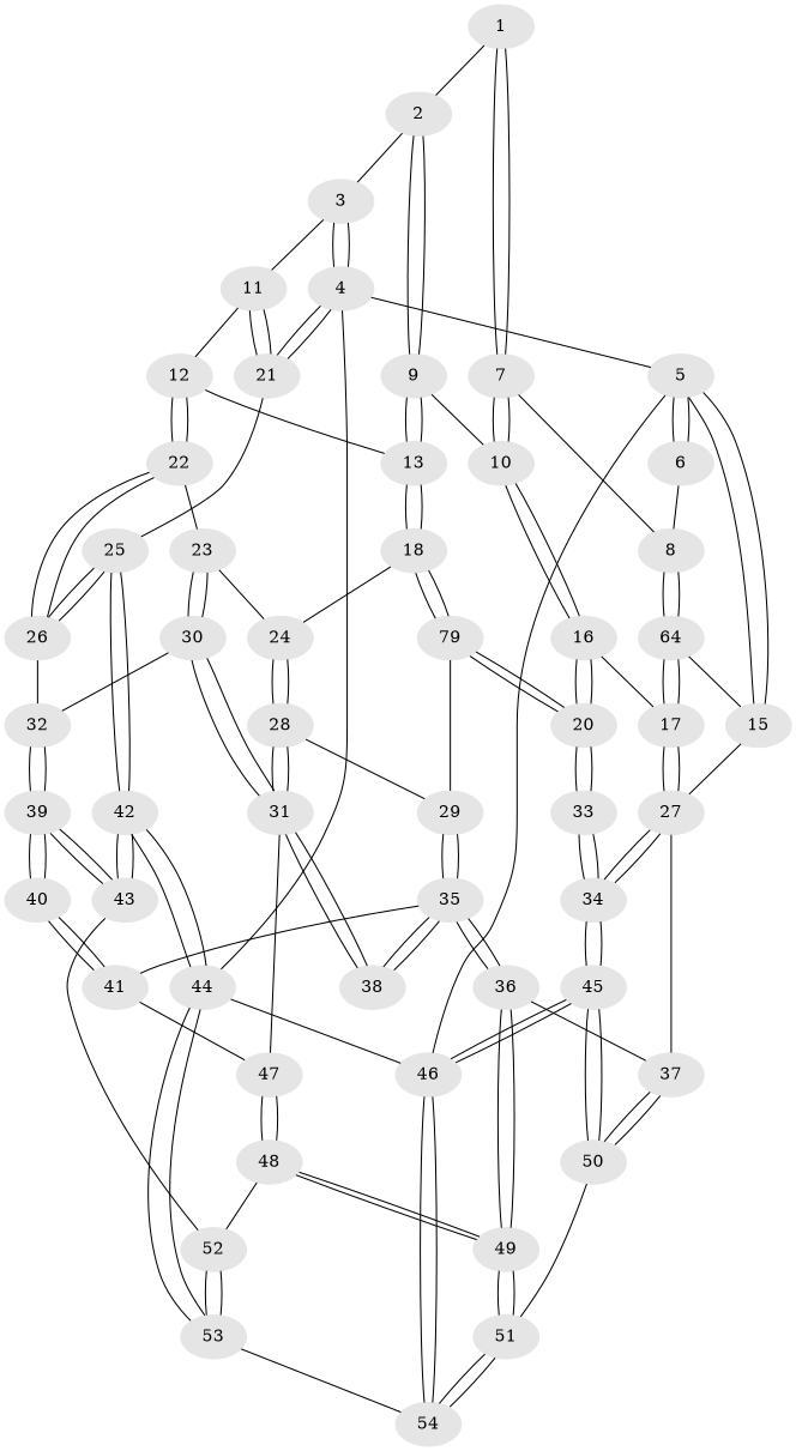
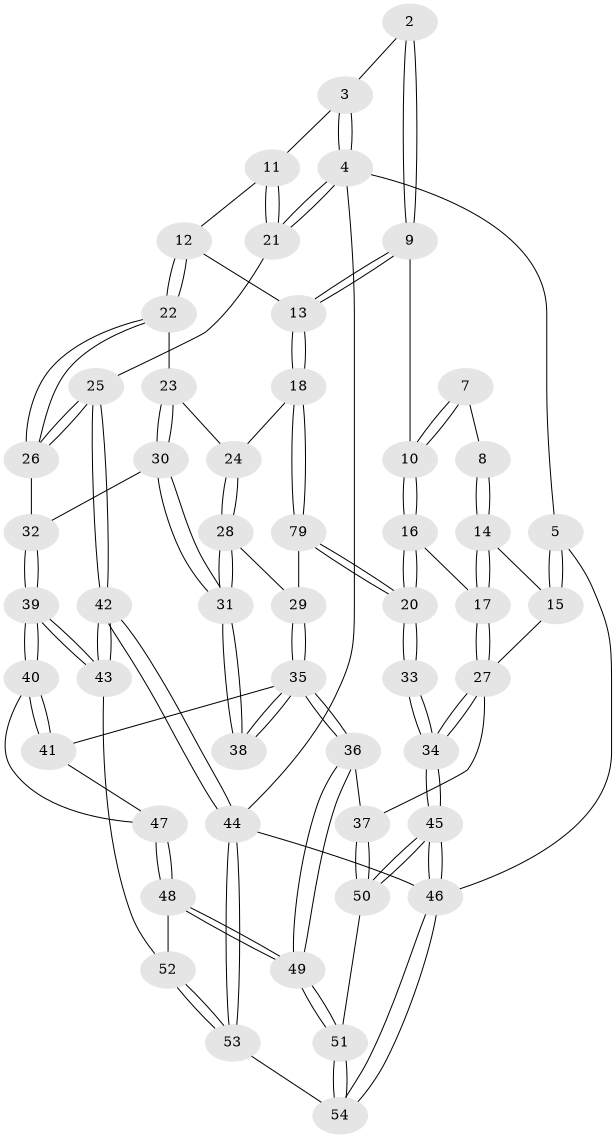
  graph {
    node [color=gray90 style=filled]
-   1
    2
    7
    3
    9
    8
    10
    4
    11
    13
    5
    21
    44
    12
-   6
    15
    46
    25
    53
    27
    54
-   14 [label=64]
+   14
    16
    17
    18
    20
    22
    23
    26
    n30 [label=79]
    24
    34
    37
    33
    29
    28
    35
    42
    30
    32
    31
    43
    39
    45
    38
    36
    41
    40
    50
    49
    51
    47
    52
    48
-   1 -- 2
-   1 -- 7
-   1 -- 7
    2 -- 3
    2 -- 9
    2 -- 9
    7 -- 8
    7 -- 10
    7 -- 10
    3 -- 4
    3 -- 4
    3 -- 11
    9 -- 10
    9 -- 13
    9 -- 13
    8 -- 14
    8 -- 14
    10 -- 16
    10 -- 16
    4 -- 5
    4 -- 21
    4 -- 21
    4 -- 44
    11 -- 21
    11 -- 21
    11 -- 12
    13 -- 18
    13 -- 18
-   5 -- 6
-   5 -- 6
    5 -- 15
    5 -- 15
    5 -- 46
    21 -- 25
    44 -- 46
    44 -- 53
    44 -- 53
    12 -- 13
    12 -- 22
    12 -- 22
-   6 -- 8
    15 -- 27
    46 -- 54
    46 -- 54
    25 -- 26
    25 -- 26
    25 -- 42
    25 -- 42
    53 -- 54
    27 -- 34
    27 -- 34
    27 -- 37
    14 -- 15
    14 -- 17
    14 -- 17
    16 -- 17
    16 -- 20
    16 -- 20
    17 -- 27
    17 -- 27
    18 -- n30
    18 -- n30
    18 -- 24
    20 -- 33
    20 -- 33
    22 -- 23
    22 -- 26
    22 -- 26
    23 -- 24
    23 -- 30
    23 -- 30
    26 -- 32
    n30 -- 20
    n30 -- 20
    n30 -- 29
    24 -- 28
    24 -- 28
    34 -- 45
    34 -- 45
    37 -- 50
    37 -- 50
    33 -- 34
    33 -- 34
    29 -- 35
    29 -- 35
    28 -- 29
    28 -- 31
    28 -- 31
    35 -- 38
    35 -- 38
    35 -- 36
    35 -- 36
    35 -- 41
    42 -- 44
    42 -- 44
    42 -- 43
    42 -- 43
    30 -- 32
    30 -- 31
    30 -- 31
    32 -- 39
    32 -- 39
    31 -- 38
    31 -- 38
    43 -- 52
    39 -- 43
    39 -- 43
    39 -- 40
    39 -- 40
    45 -- 46
    45 -- 46
    45 -- 50
    45 -- 50
    36 -- 37
    36 -- 49
    36 -- 49
    41 -- 47
    40 -- 41
    40 -- 41
-   31 -- 47
+   40 -- 47
    50 -- 51
    49 -- 51
    49 -- 51
    51 -- 54
    51 -- 54
    47 -- 48
    47 -- 48
    52 -- 53
    52 -- 53
    48 -- 49
    48 -- 49
    48 -- 52
  }
